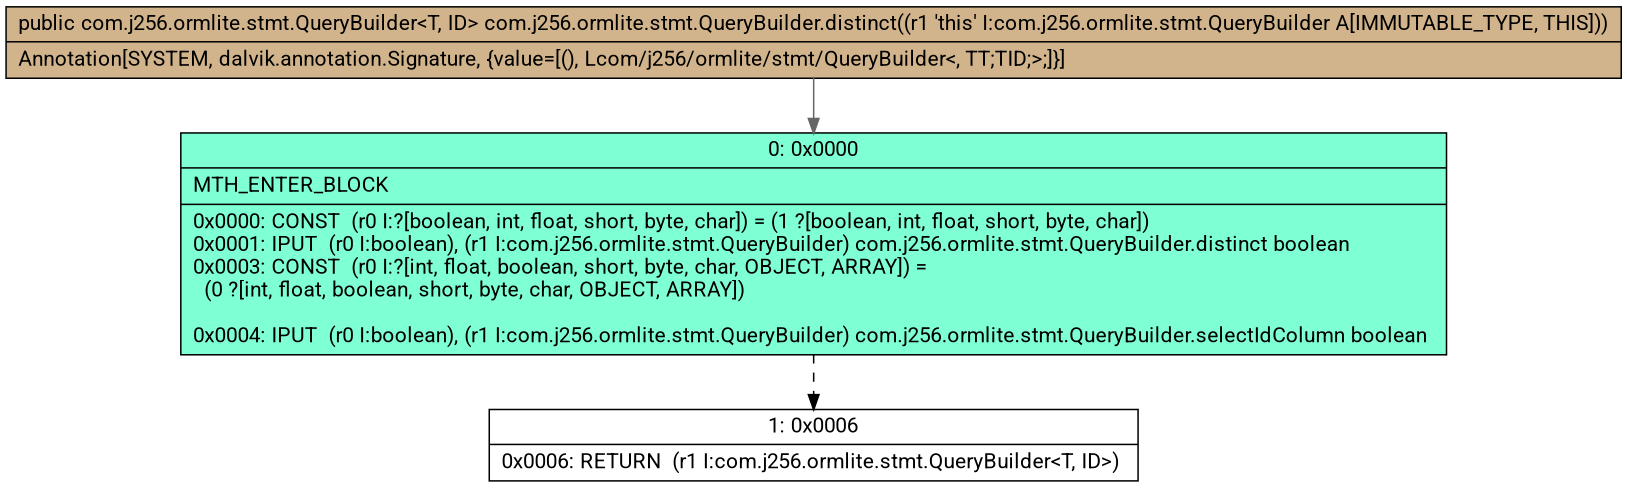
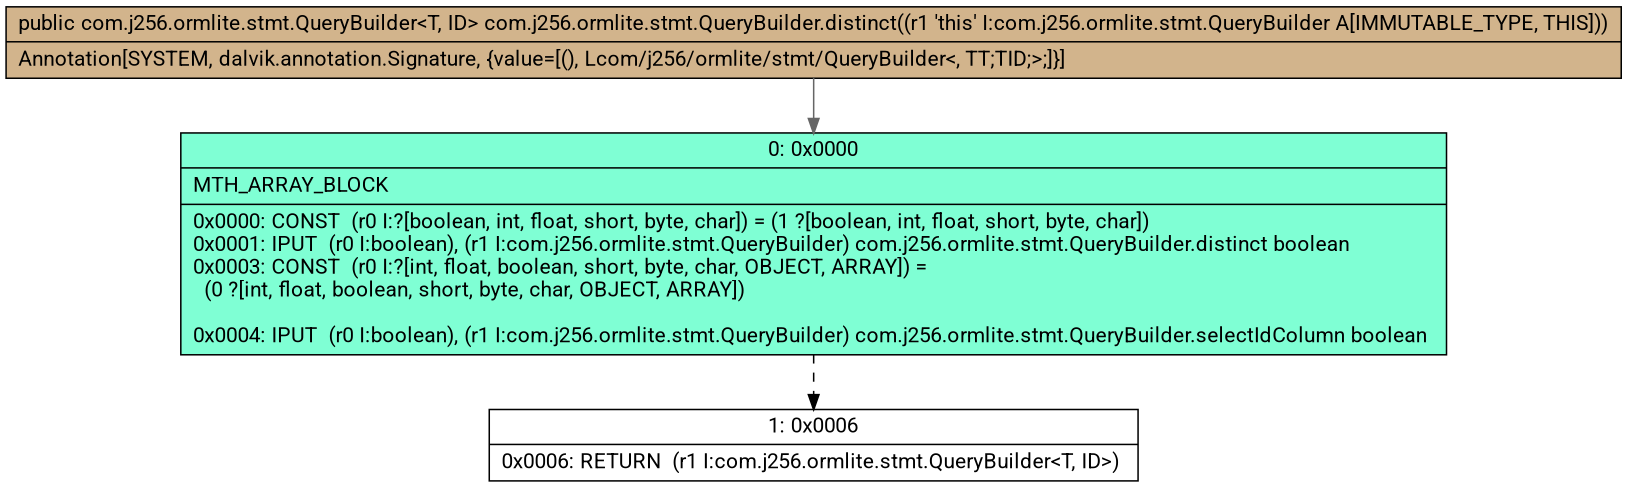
  digraph {
    fontname=Roboto
    node [shape=record style=filled fontname=Roboto]
    edge [fontname=Roboto]
-   n1 [label="{0\:\ 0x0000|MTH_ENTER_BLOCK\l|0x0000: CONST  (r0 I:?[boolean, int, float, short, byte, char]) = (1 ?[boolean, int, float, short, byte, char]) \l0x0001: IPUT  (r0 I:boolean), (r1 I:com.j256.ormlite.stmt.QueryBuilder) com.j256.ormlite.stmt.QueryBuilder.distinct boolean \l0x0003: CONST  (r0 I:?[int, float, boolean, short, byte, char, OBJECT, ARRAY]) = \l  (0 ?[int, float, boolean, short, byte, char, OBJECT, ARRAY])\l \l0x0004: IPUT  (r0 I:boolean), (r1 I:com.j256.ormlite.stmt.QueryBuilder) com.j256.ormlite.stmt.QueryBuilder.selectIdColumn boolean \l}" fillcolor=aquamarine]
+   n1 [label="{0\:\ 0x0000|MTH_ARRAY_BLOCK\l|0x0000: CONST  (r0 I:?[boolean, int, float, short, byte, char]) = (1 ?[boolean, int, float, short, byte, char]) \l0x0001: IPUT  (r0 I:boolean), (r1 I:com.j256.ormlite.stmt.QueryBuilder) com.j256.ormlite.stmt.QueryBuilder.distinct boolean \l0x0003: CONST  (r0 I:?[int, float, boolean, short, byte, char, OBJECT, ARRAY]) = \l  (0 ?[int, float, boolean, short, byte, char, OBJECT, ARRAY])\l \l0x0004: IPUT  (r0 I:boolean), (r1 I:com.j256.ormlite.stmt.QueryBuilder) com.j256.ormlite.stmt.QueryBuilder.selectIdColumn boolean \l}" fillcolor=aquamarine]
    n2 [label="{1\:\ 0x0006|0x0006: RETURN  (r1 I:com.j256.ormlite.stmt.QueryBuilder\<T, ID\>) \l}" fillcolor=white]
    n3 [label="{public com.j256.ormlite.stmt.QueryBuilder\<T, ID\> com.j256.ormlite.stmt.QueryBuilder.distinct((r1 'this' I:com.j256.ormlite.stmt.QueryBuilder A[IMMUTABLE_TYPE, THIS]))  | Annotation[SYSTEM, dalvik.annotation.Signature, \{value=[(), Lcom\/j256\/ormlite\/stmt\/QueryBuilder\<, TT;TID;\>;]\}]\l}" fillcolor=tan]
    n1 -> n2 [color=black style=dashed]
    n3 -> n1 [color=gray40 style=solid]
  }
